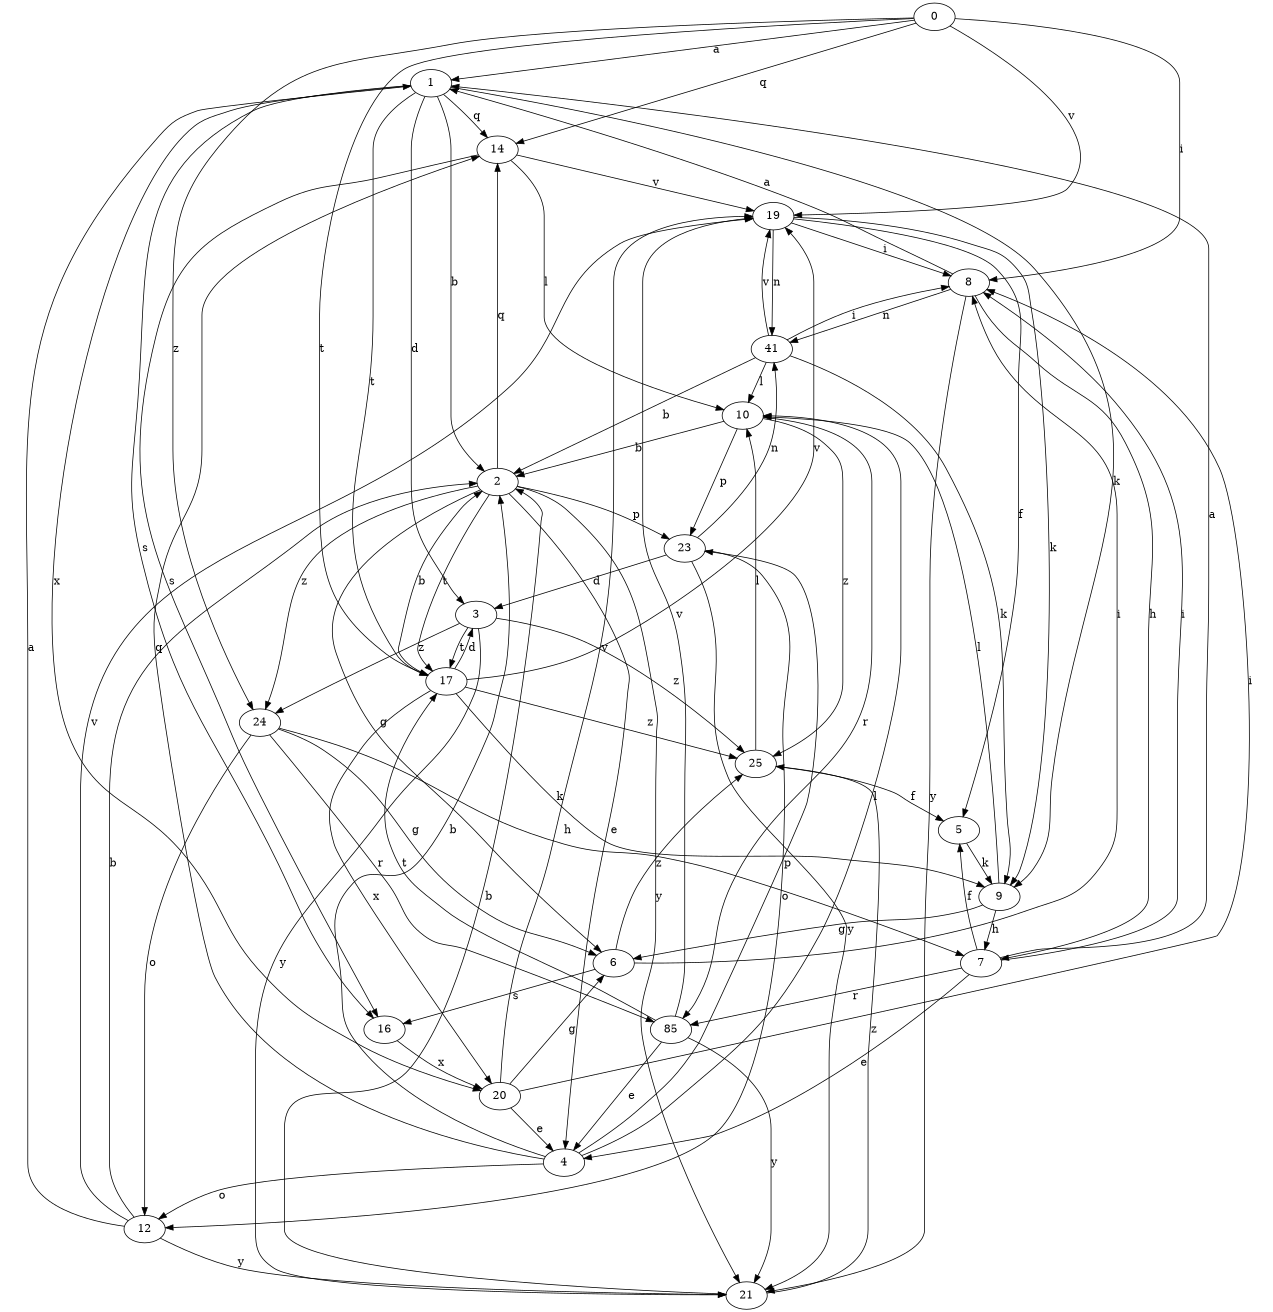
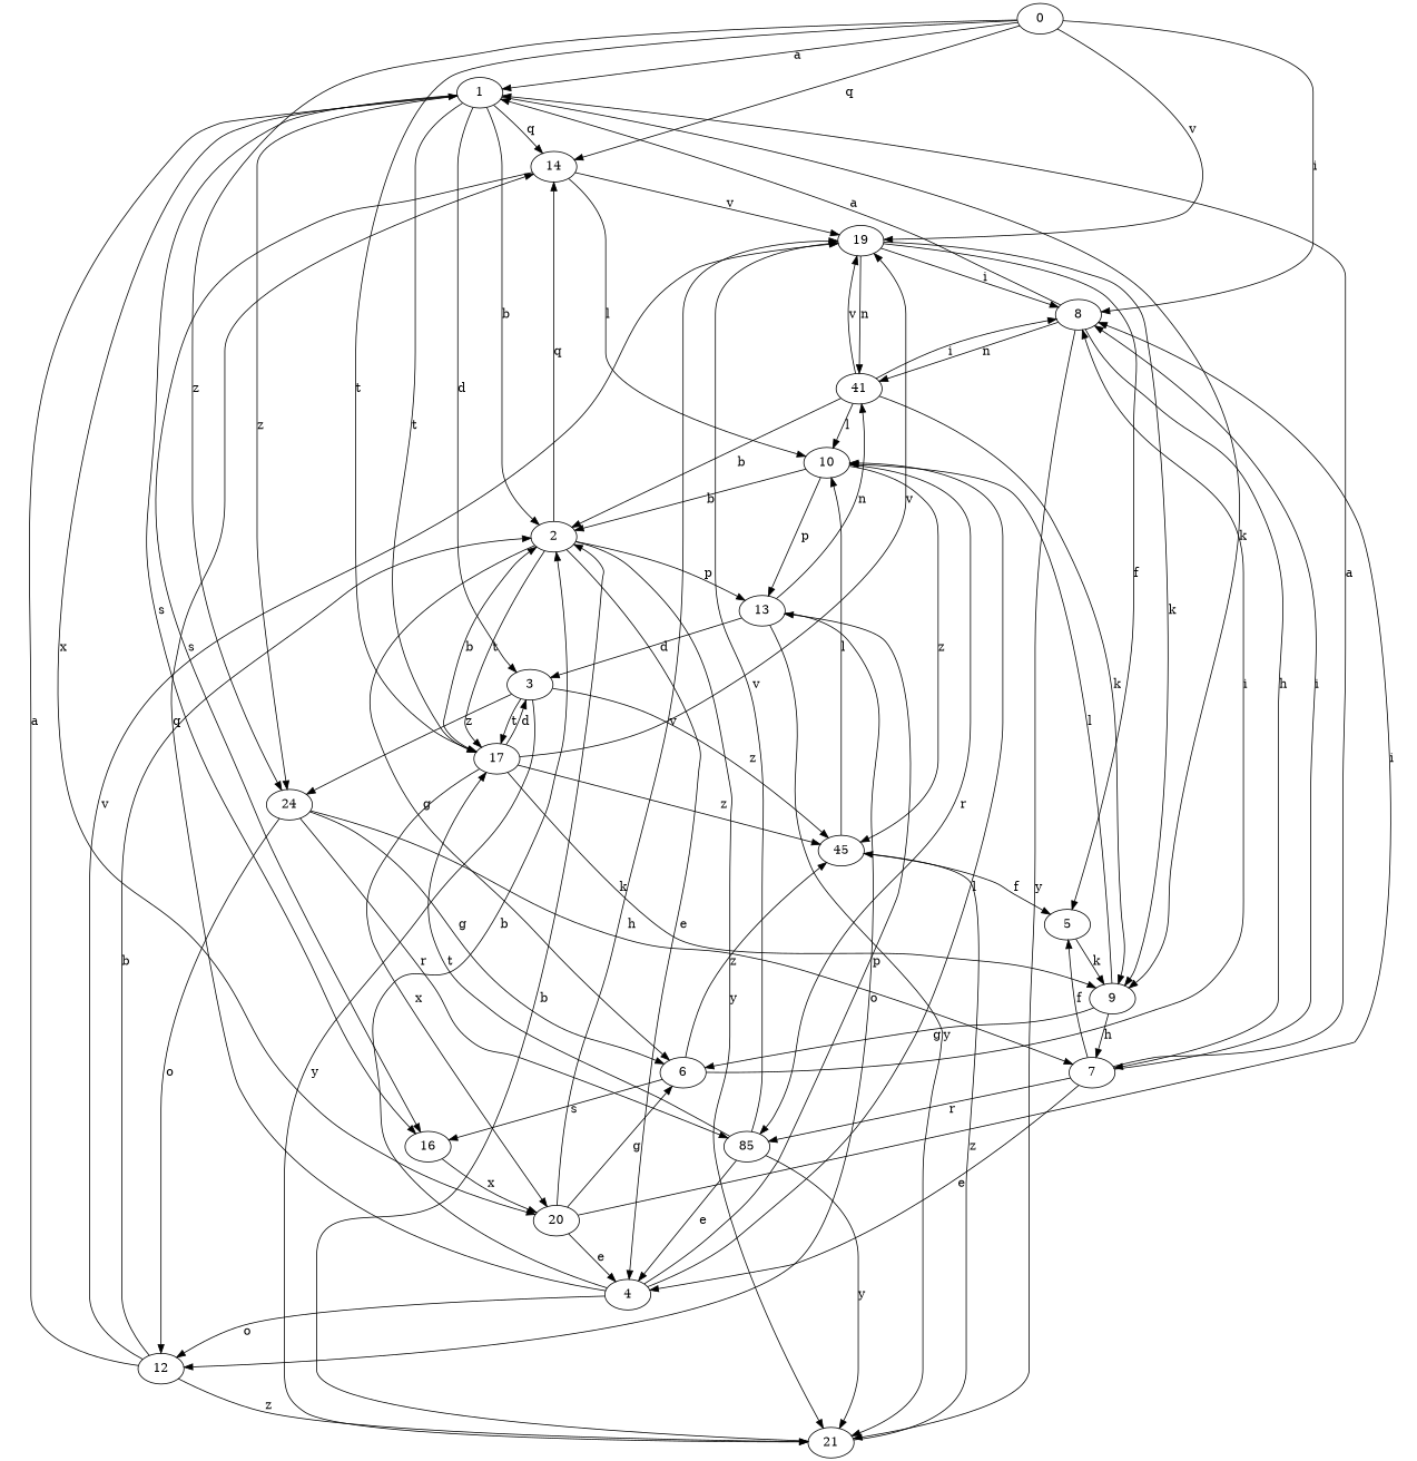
  strict digraph {
    0
    1
    8
    14
    17
    19
    24
    2
    3
    9
    16
    20
    21
    7
    n15 [label=41]
    10
-   25
+   25 [label=45]
    5
    6
    12
    n21 [label=85]
    4
-   13 [label=23]
+   13
    0 -> 1 [label=a]
    0 -> 8 [label=i]
    0 -> 14 [label=q]
    0 -> 17 [label=t]
    0 -> 19 [label=v]
    0 -> 24 [label=z]
    1 -> 14 [label=q]
    1 -> 17 [label=t]
    1 -> 2 [label=b]
    1 -> 3 [label=d]
    1 -> 9 [label=k]
    1 -> 16 [label=s]
    1 -> 20 [label=x]
    8 -> 1 [label=a]
    8 -> 21 [label=y]
    8 -> 7 [label=h]
    8 -> n15 [label=n]
    14 -> 19 [label=v]
    14 -> 16 [label=s]
    14 -> 10 [label=l]
    17 -> 19 [label=v]
    17 -> 2 [label=b]
    17 -> 3 [label=d]
    17 -> 9 [label=k]
    17 -> 20 [label=x]
    17 -> 25 [label=z]
    19 -> 8 [label=i]
    19 -> 9 [label=k]
    19 -> n15 [label=n]
    19 -> 5 [label=f]
    24 -> 7 [label=h]
    24 -> 6 [label=g]
    24 -> 12 [label=o]
    24 -> n21 [label=r]
    2 -> 14 [label=q]
    2 -> 17 [label=t]
-   2 -> 24 [label=z]
+   1 -> 24 [label=z]
    2 -> 21 [label=y]
    2 -> 6 [label=g]
    2 -> 4 [label=e]
    2 -> 13 [label=p]
    3 -> 17 [label=t]
    3 -> 24 [label=z]
    3 -> 21 [label=y]
    3 -> 25 [label=z]
    9 -> 7 [label=h]
    9 -> 10 [label=l]
    9 -> 6 [label=g]
    16 -> 20 [label=x]
    20 -> 8 [label=i]
    20 -> 19 [label=v]
    20 -> 6 [label=g]
    20 -> 4 [label=e]
    21 -> 2 [label=b]
    21 -> 25 [label=z]
    7 -> 1 [label=a]
    7 -> 8 [label=i]
    7 -> 5 [label=f]
    7 -> n21 [label=r]
    7 -> 4 [label=e]
    n15 -> 8 [label=i]
    n15 -> 19 [label=v]
    n15 -> 2 [label=b]
    n15 -> 9 [label=k]
    n15 -> 10 [label=l]
    10 -> 2 [label=b]
    10 -> 25 [label=z]
    10 -> n21 [label=r]
    10 -> 13 [label=p]
    25 -> 10 [label=l]
    25 -> 5 [label=f]
    5 -> 9 [label=k]
    6 -> 8 [label=i]
    6 -> 16 [label=s]
    6 -> 25 [label=z]
    12 -> 1 [label=a]
    12 -> 19 [label=v]
    12 -> 2 [label=b]
-   12 -> 21 [label=y]
+   12 -> 21 [label=z]
    n21 -> 17 [label=t]
    n21 -> 19 [label=v]
    n21 -> 21 [label=y]
    n21 -> 4 [label=e]
    4 -> 14 [label=q]
    4 -> 2 [label=b]
    4 -> 10 [label=l]
    4 -> 12 [label=o]
    4 -> 13 [label=p]
    13 -> 3 [label=d]
    13 -> 21 [label=y]
    13 -> n15 [label=n]
    13 -> 12 [label=o]
  }
